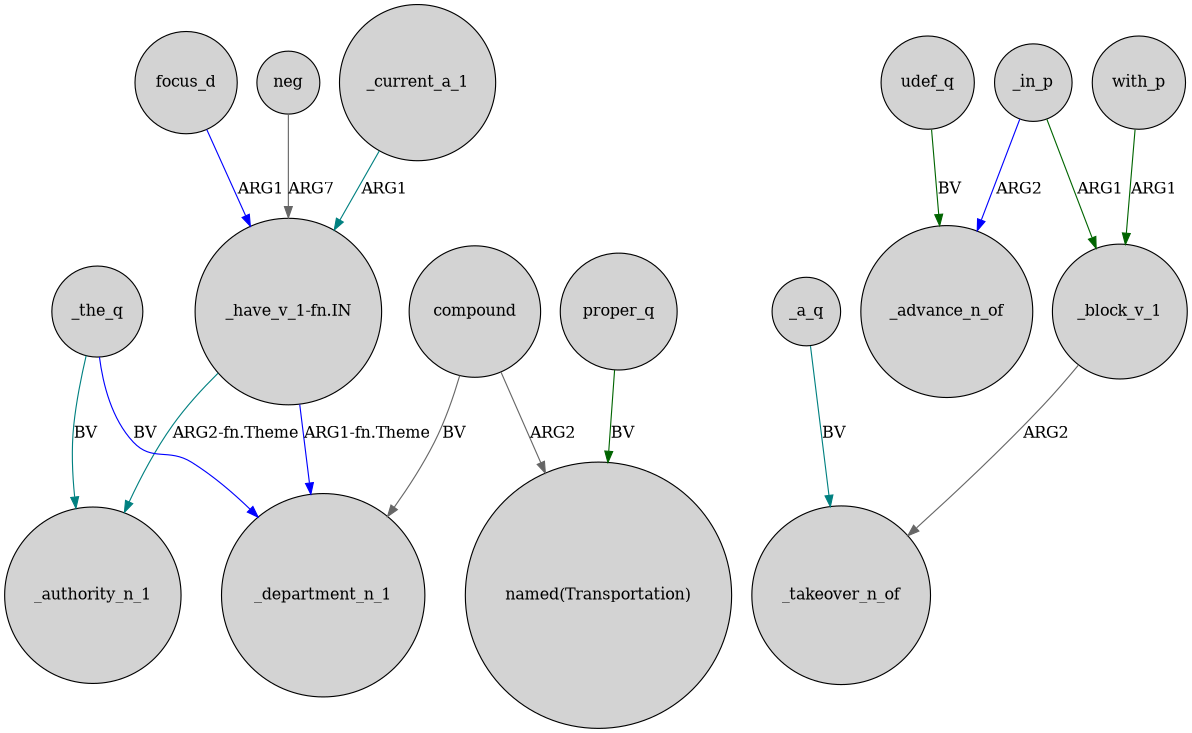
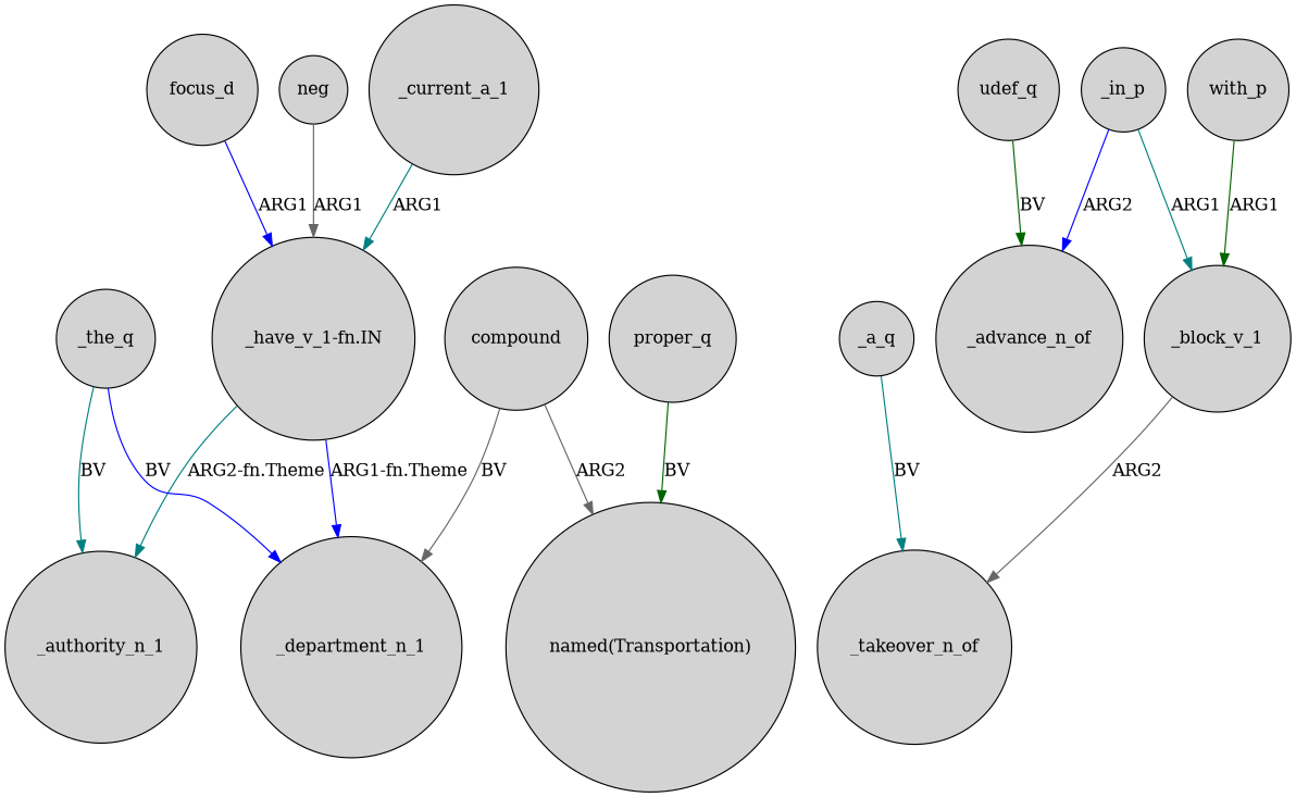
  digraph {
    node [shape=circle style=filled]
    edge [color=blue]
    focus_d
    "_have_v_1-fn.IN"
    _department_n_1
    _authority_n_1
    _block_v_1
    _takeover_n_of
    proper_q
    "named(Transportation)"
    compound
    udef_q
    _advance_n_of
    _the_q
    _in_p
    with_p
    neg
    _a_q
    _current_a_1
    focus_d -> "_have_v_1-fn.IN" [label=ARG1]
    "_have_v_1-fn.IN" -> _department_n_1 [label="ARG1-fn.Theme"]
    "_have_v_1-fn.IN" -> _authority_n_1 [color=teal label="ARG2-fn.Theme"]
    _block_v_1 -> _takeover_n_of [color=gray40 label=ARG2]
    proper_q -> "named(Transportation)" [color=darkgreen label=BV]
    compound -> _department_n_1 [color=gray40 label=BV]
    compound -> "named(Transportation)" [color=gray40 label=ARG2]
    udef_q -> _advance_n_of [color=darkgreen label=BV]
    _the_q -> _department_n_1 [label=BV]
    _the_q -> _authority_n_1 [color=teal label=BV]
-   _in_p -> _block_v_1 [color=darkgreen label=ARG1]
+   _in_p -> _block_v_1 [color=teal label=ARG1]
    _in_p -> _advance_n_of [label=ARG2]
    with_p -> _block_v_1 [color=darkgreen label=ARG1]
-   neg -> "_have_v_1-fn.IN" [color=gray40 label=ARG7]
+   neg -> "_have_v_1-fn.IN" [color=gray40 label=ARG1]
    _a_q -> _takeover_n_of [color=teal label=BV]
    _current_a_1 -> "_have_v_1-fn.IN" [color=teal label=ARG1]
  }
